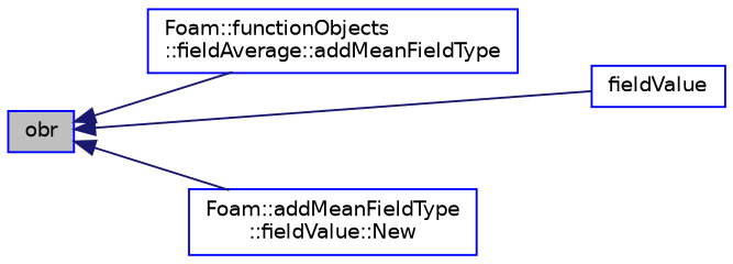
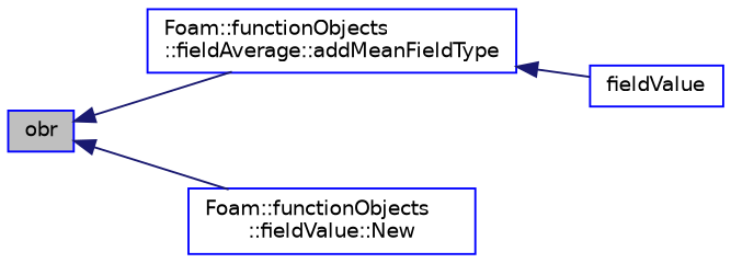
  digraph {
    rankdir=LR
    node [color=blue fontname=Helvetica fontsize=10 shape=record]
    edge [color=midnightblue dir=back fontname=Helvetica fontsize=10 labelfontname=Helvetica labelfontsize=10 style=solid]
    n1 [fillcolor=grey75 fontcolor=black height=0.2 label=obr style=filled width=0.4]
    n2 [height=0.2 label="Foam::functionObjects\l::fieldAverage::addMeanFieldType" width=0.4]
    n3 [height=0.2 label=fieldValue width=0.4]
-   n4 [height=0.2 label="Foam::addMeanFieldType\l::fieldValue::New" width=0.4]
+   n4 [height=0.2 label="Foam::functionObjects\l::fieldValue::New" width=0.4]
    n1 -> n2
-   n1 -> n3
+   n2 -> n3
    n1 -> n4
  }
